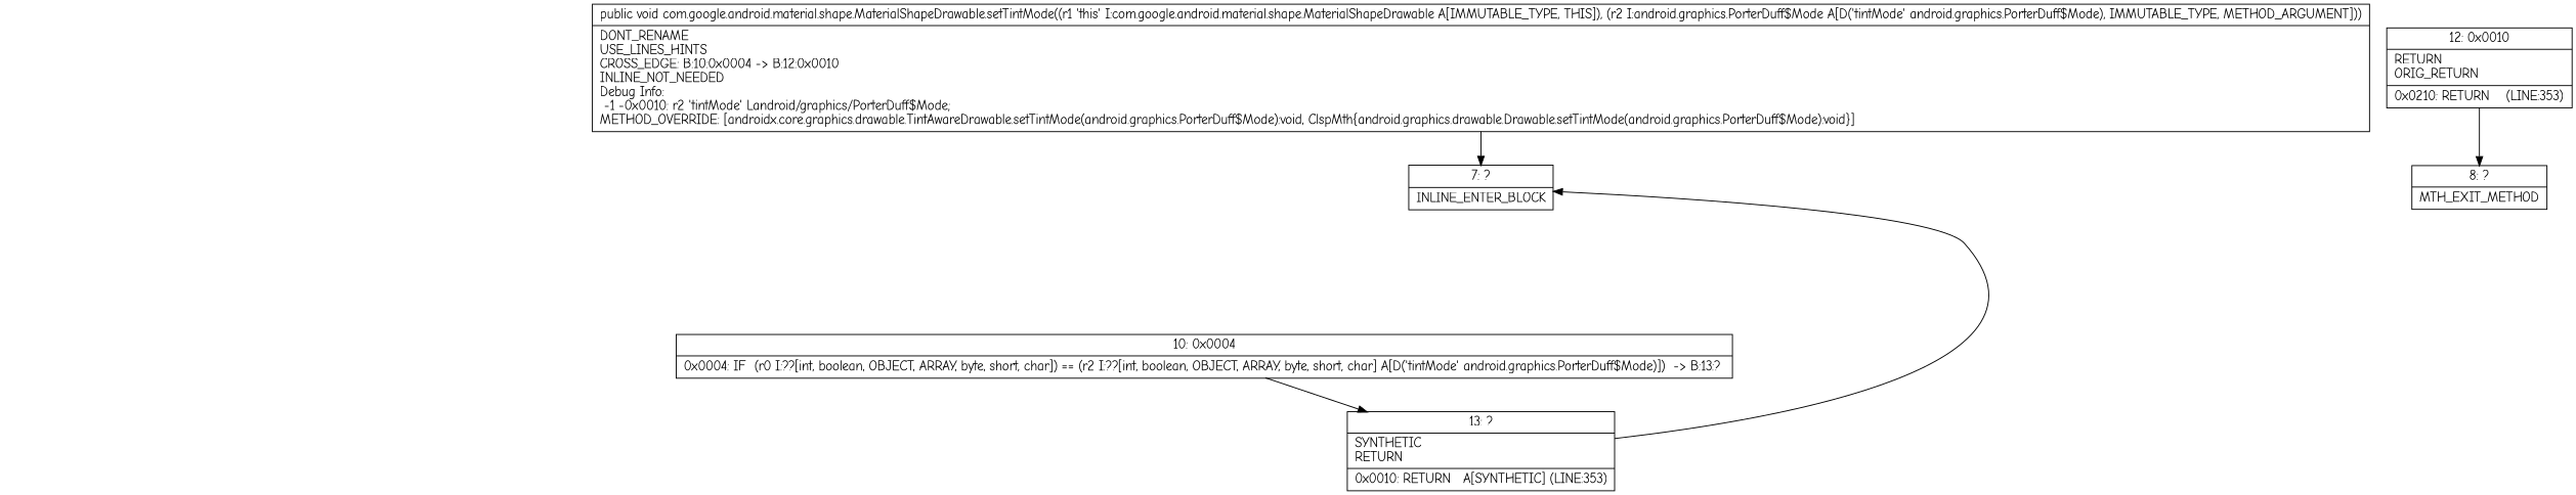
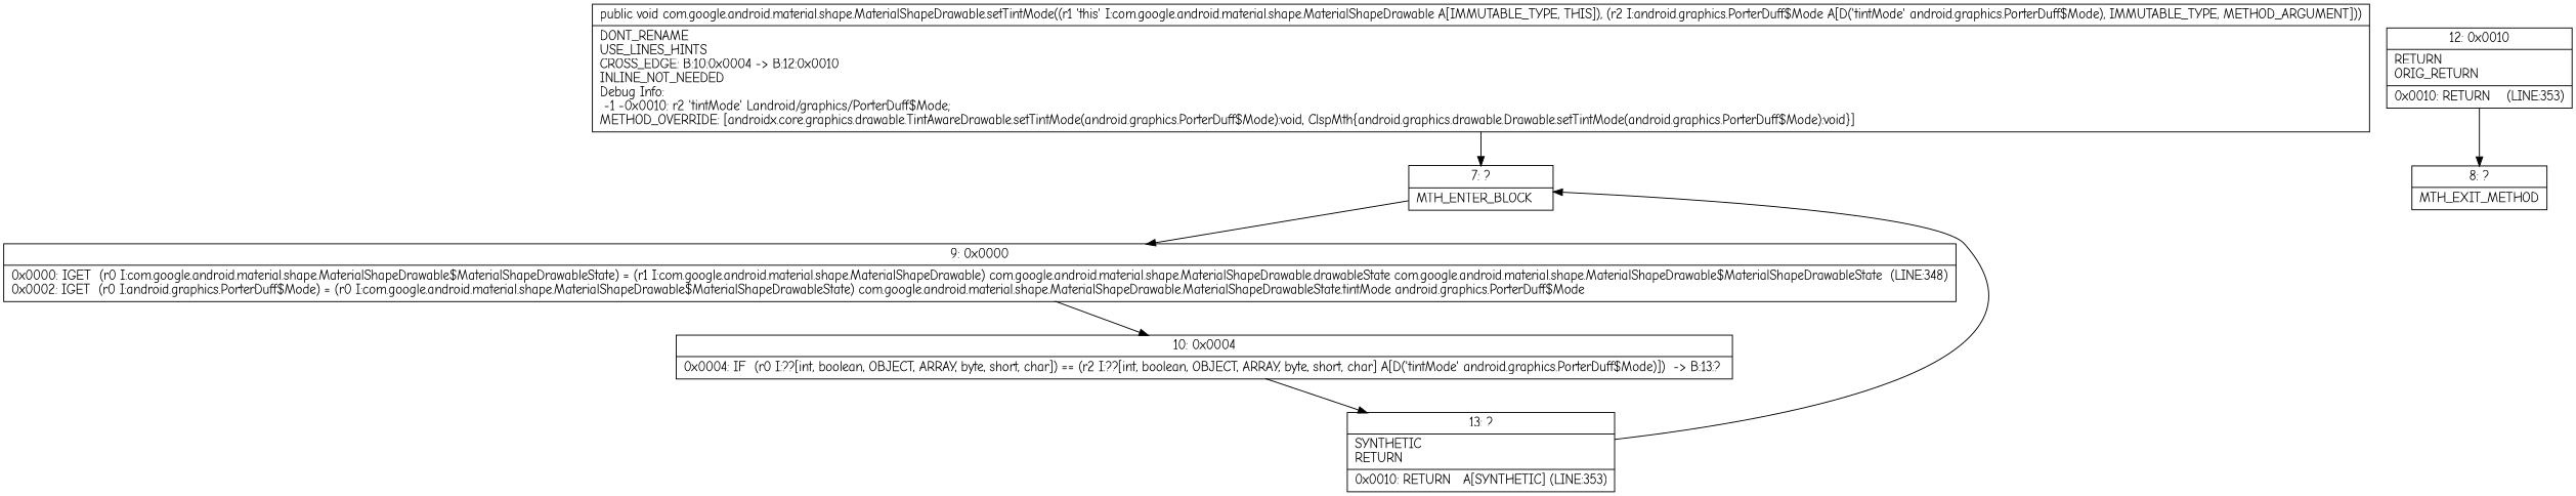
  digraph {
    fontname="Comic Neue"
    node [fontname="Comic Neue" shape=record]
    edge [fontname="Comic Neue"]
-   n1 [label="{7\:\ ?|INLINE_ENTER_BLOCK\l}"]
+   n1 [label="{7\:\ ?|MTH_ENTER_BLOCK\l}"]
+   n2 [label="{9\:\ 0x0000|0x0000: IGET  (r0 I:com.google.android.material.shape.MaterialShapeDrawable$MaterialShapeDrawableState) = (r1 I:com.google.android.material.shape.MaterialShapeDrawable) com.google.android.material.shape.MaterialShapeDrawable.drawableState com.google.android.material.shape.MaterialShapeDrawable$MaterialShapeDrawableState  (LINE:348)\l0x0002: IGET  (r0 I:android.graphics.PorterDuff$Mode) = (r0 I:com.google.android.material.shape.MaterialShapeDrawable$MaterialShapeDrawableState) com.google.android.material.shape.MaterialShapeDrawable.MaterialShapeDrawableState.tintMode android.graphics.PorterDuff$Mode \l}"]
    n3 [label="{10\:\ 0x0004|0x0004: IF  (r0 I:??[int, boolean, OBJECT, ARRAY, byte, short, char]) == (r2 I:??[int, boolean, OBJECT, ARRAY, byte, short, char] A[D('tintMode' android.graphics.PorterDuff$Mode)])  \-\> B:13:? \l}"]
    n4 [label="{13\:\ ?|SYNTHETIC\lRETURN\l|0x0010: RETURN   A[SYNTHETIC] (LINE:353)\l}"]
-   n5 [label="{12\:\ 0x0010|RETURN\lORIG_RETURN\l|0x0210: RETURN    (LINE:353)\l}"]
+   n5 [label="{12\:\ 0x0010|RETURN\lORIG_RETURN\l|0x0010: RETURN    (LINE:353)\l}"]
    n6 [label="{8\:\ ?|MTH_EXIT_METHOD\l}"]
    n7 [label="{public void com.google.android.material.shape.MaterialShapeDrawable.setTintMode((r1 'this' I:com.google.android.material.shape.MaterialShapeDrawable A[IMMUTABLE_TYPE, THIS]), (r2 I:android.graphics.PorterDuff$Mode A[D('tintMode' android.graphics.PorterDuff$Mode), IMMUTABLE_TYPE, METHOD_ARGUMENT]))  | DONT_RENAME\lUSE_LINES_HINTS\lCROSS_EDGE: B:10:0x0004 \-\> B:12:0x0010\lINLINE_NOT_NEEDED\lDebug Info:\l  \-1 \-0x0010: r2 'tintMode' Landroid\/graphics\/PorterDuff$Mode;\lMETHOD_OVERRIDE: [androidx.core.graphics.drawable.TintAwareDrawable.setTintMode(android.graphics.PorterDuff$Mode):void, ClspMth\{android.graphics.drawable.Drawable.setTintMode(android.graphics.PorterDuff$Mode):void\}]\l}"]
+   n1 -> n2
+   n2 -> n3
    n3 -> n4
    n4 -> n1
    n5 -> n6
    n7 -> n1
  }
